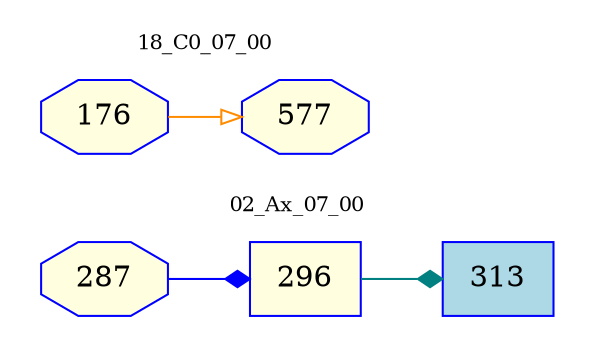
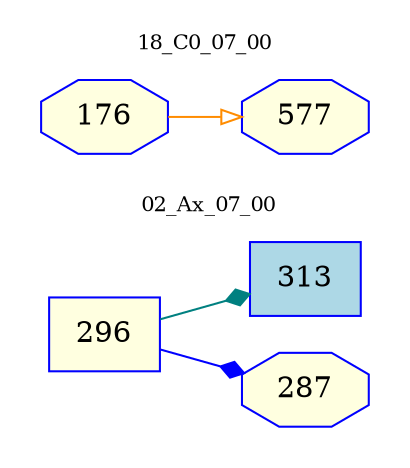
  digraph {
    rankdir=LR
    node [color=blue fillcolor=lightyellow shape=octagon style=filled]
    edge [arrowhead=diamond]
    n1 [label=296 shape=box]
    n2 [label=287]
    n3 [fillcolor=lightblue label=313 shape=box]
    n4 [label=176]
    n5 [label=577]
    subgraph cluster_1 {
      color=white
      fontsize=10
      label="02_Ax_07_00"
      n1
      n2
      n3
    }
    subgraph cluster_2 {
      color=white
      fontsize=10
      label="18_C0_07_00"
      n4
      n5
    }
-   n2 -> n1 [color=blue]
+   n1 -> n2 [color=blue]
    n1 -> n3 [color=teal]
    n4 -> n5 [arrowhead=onormal color=darkorange]
  }
